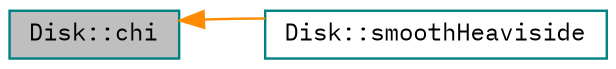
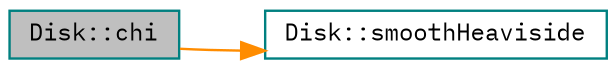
  digraph {
    rankdir=LR
    fontname="IBM Plex Mono"
    node [color=teal fontname="IBM Plex Mono" fontsize=10 shape=record style=filled]
    n1 [fillcolor=grey75 fontcolor=black height=0.2 label="Disk::chi" width=0.4]
    n2 [fillcolor=white height=0.2 label="Disk::smoothHeaviside" width=0.4]
-   n2 -> n1 [color=darkorange fontname="IBM Plex Mono" fontsize=10 labelfontname=Helvetica labelfontsize=10 style=solid]
+   n1 -> n2 [color=darkorange fontname="IBM Plex Mono" fontsize=10 labelfontname=Helvetica labelfontsize=10 style=solid]
  }
